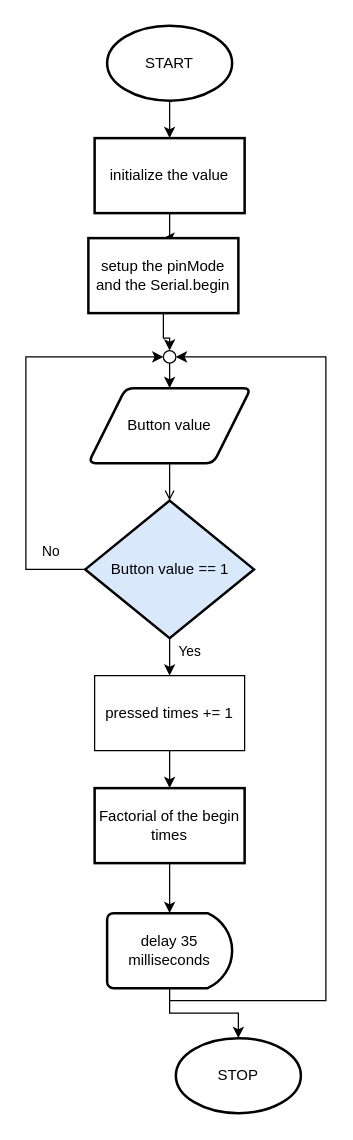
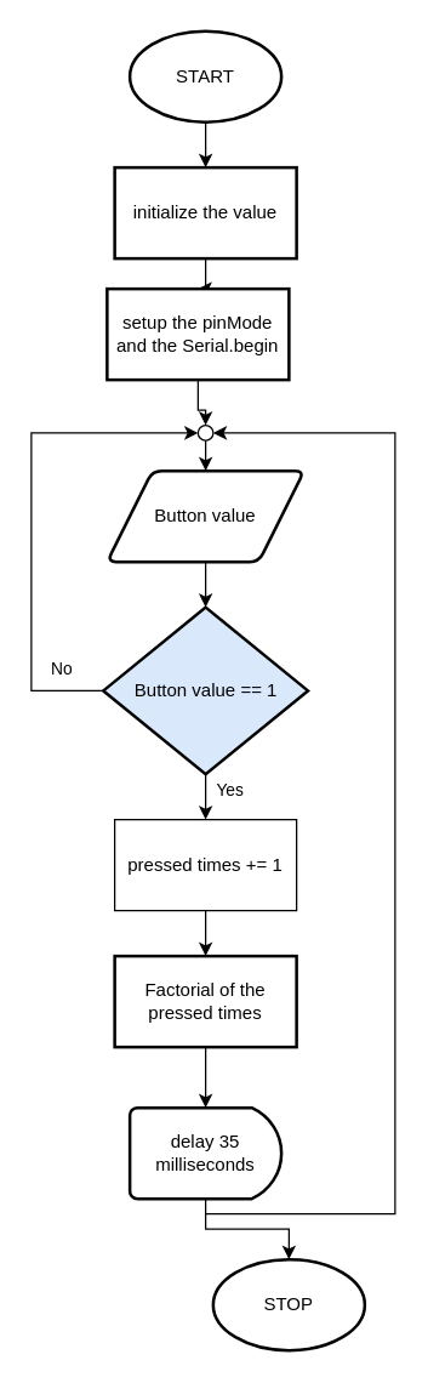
  <mxCell id="0" />
  <mxCell id="1" parent="0" />
  <mxCell id="2" value="" style="edgeStyle=orthogonalEdgeStyle;rounded=0;orthogonalLoop=1;jettySize=auto;html=1;" edge="1" parent="1" source="3" target="5"><mxGeometry relative="1" as="geometry" /></mxCell>
  <mxCell id="3" value="START" style="strokeWidth=2;html=1;shape=mxgraph.flowchart.start_1;whiteSpace=wrap;" vertex="1" parent="1"><mxGeometry x="85" y="20" width="100" height="60" as="geometry" /></mxCell>
  <mxCell id="4" value="" style="edgeStyle=orthogonalEdgeStyle;rounded=0;orthogonalLoop=1;jettySize=auto;html=1;" edge="1" parent="1" source="5" target="7"><mxGeometry relative="1" as="geometry" /></mxCell>
  <mxCell id="5" value="initialize the value" style="whiteSpace=wrap;html=1;strokeWidth=2;" vertex="1" parent="1"><mxGeometry x="75" y="110" width="120" height="60" as="geometry" /></mxCell>
  <mxCell id="6" value="" style="edgeStyle=orthogonalEdgeStyle;rounded=0;orthogonalLoop=1;jettySize=auto;html=1;entryX=0.5;entryY=0;entryDx=0;entryDy=0;entryPerimeter=0;" edge="1" parent="1" source="7" target="16"><mxGeometry relative="1" as="geometry" /></mxCell>
  <mxCell id="7" value="setup the pinMode and the Serial.begin" style="whiteSpace=wrap;html=1;strokeWidth=2;" vertex="1" parent="1"><mxGeometry x="70" y="190" width="120" height="60" as="geometry" /></mxCell>
  <mxCell id="8" style="edgeStyle=orthogonalEdgeStyle;rounded=0;orthogonalLoop=1;jettySize=auto;html=1;entryX=0;entryY=0.5;entryDx=0;entryDy=0;entryPerimeter=0;exitX=0;exitY=0.5;exitDx=0;exitDy=0;" edge="1" parent="1" source="12" target="16"><mxGeometry relative="1" as="geometry"><mxPoint x="135" y="270" as="targetPoint" /><Array as="points"><mxPoint x="20" y="455" /><mxPoint x="20" y="285" /></Array></mxGeometry></mxCell>
  <mxCell id="9" value="No" style="edgeLabel;html=1;align=center;verticalAlign=middle;resizable=0;points=[];" vertex="1" connectable="0" parent="8"><mxGeometry x="-0.738" y="-1" relative="1" as="geometry"><mxPoint x="15" y="-14" as="offset" /></mxGeometry></mxCell>
  <mxCell id="10" value="" style="edgeStyle=orthogonalEdgeStyle;rounded=0;orthogonalLoop=1;jettySize=auto;html=1;entryX=0.5;entryY=0;entryDx=0;entryDy=0;" edge="1" parent="1" source="12" target="24"><mxGeometry relative="1" as="geometry" /></mxCell>
  <mxCell id="11" value="Yes" style="edgeLabel;html=1;align=center;verticalAlign=middle;resizable=0;points=[];" vertex="1" connectable="0" parent="10"><mxGeometry x="-0.581" y="1" relative="1" as="geometry"><mxPoint x="14" as="offset" /></mxGeometry></mxCell>
  <mxCell id="12" value="Button value == 1" style="rhombus;whiteSpace=wrap;html=1;strokeWidth=2;fillColor=#dae8fc;" vertex="1" parent="1"><mxGeometry x="67.5" y="400" width="135" height="110" as="geometry" /></mxCell>
  <mxCell id="13" value="" style="edgeStyle=orthogonalEdgeStyle;rounded=0;orthogonalLoop=1;jettySize=auto;html=1;entryX=0.5;entryY=0;entryDx=0;entryDy=0;entryPerimeter=0;" edge="1" parent="1" source="14" target="21"><mxGeometry relative="1" as="geometry"><mxPoint x="135" y="630" as="targetPoint" /></mxGeometry></mxCell>
- <mxCell id="14" value="Factorial of the begin times" style="whiteSpace=wrap;html=1;strokeWidth=2;" vertex="1" parent="1"><mxGeometry x="75" y="630" width="120" height="60" as="geometry" /></mxCell>
- <mxCell id="15" value="" style="edgeStyle=orthogonalEdgeStyle;rounded=0;orthogonalLoop=1;jettySize=auto;html=1;endArrow=open;" edge="1" parent="1" source="18" target="12"><mxGeometry relative="1" as="geometry" /></mxCell>
+ <mxCell id="14" value="Factorial of the pressed times" style="whiteSpace=wrap;html=1;strokeWidth=2;" vertex="1" parent="1"><mxGeometry x="75" y="630" width="120" height="60" as="geometry" /></mxCell>
+ <mxCell id="15" value="" style="edgeStyle=orthogonalEdgeStyle;rounded=0;orthogonalLoop=1;jettySize=auto;html=1;" edge="1" parent="1" source="18" target="12"><mxGeometry relative="1" as="geometry" /></mxCell>
  <mxCell id="16" value="" style="verticalLabelPosition=bottom;verticalAlign=top;html=1;shape=mxgraph.flowchart.on-page_reference;" vertex="1" parent="1"><mxGeometry x="130" y="280" width="10" height="10" as="geometry" /></mxCell>
  <mxCell id="17" value="" style="edgeStyle=orthogonalEdgeStyle;rounded=0;orthogonalLoop=1;jettySize=auto;html=1;" edge="1" parent="1" source="16" target="18"><mxGeometry relative="1" as="geometry"><mxPoint x="135" y="290" as="sourcePoint" /><mxPoint x="135" y="400" as="targetPoint" /></mxGeometry></mxCell>
  <mxCell id="18" value="Button value" style="shape=parallelogram;html=1;strokeWidth=2;perimeter=parallelogramPerimeter;whiteSpace=wrap;rounded=1;arcSize=12;size=0.23;" vertex="1" parent="1"><mxGeometry x="70" y="310" width="130" height="60" as="geometry" /></mxCell>
  <mxCell id="19" style="edgeStyle=orthogonalEdgeStyle;rounded=0;orthogonalLoop=1;jettySize=auto;html=1;entryX=1;entryY=0.5;entryDx=0;entryDy=0;entryPerimeter=0;" edge="1" parent="1" target="16"><mxGeometry relative="1" as="geometry"><mxPoint x="135" y="800" as="sourcePoint" /><Array as="points"><mxPoint x="135" y="800" /><mxPoint x="260" y="800" /><mxPoint x="260" y="285" /></Array></mxGeometry></mxCell>
  <mxCell id="20" value="" style="edgeStyle=orthogonalEdgeStyle;rounded=0;orthogonalLoop=1;jettySize=auto;html=1;" edge="1" parent="1" source="21" target="22"><mxGeometry relative="1" as="geometry" /></mxCell>
  <mxCell id="21" value="delay 35 milliseconds" style="strokeWidth=2;html=1;shape=mxgraph.flowchart.delay;whiteSpace=wrap;" vertex="1" parent="1"><mxGeometry x="85" y="730" width="100" height="60" as="geometry" /></mxCell>
  <mxCell id="22" value="STOP" style="strokeWidth=2;html=1;shape=mxgraph.flowchart.start_1;whiteSpace=wrap;" vertex="1" parent="1"><mxGeometry x="140" y="830" width="100" height="60" as="geometry" /></mxCell>
  <mxCell id="23" value="" style="edgeStyle=orthogonalEdgeStyle;rounded=0;orthogonalLoop=1;jettySize=auto;html=1;" edge="1" parent="1" source="24" target="14"><mxGeometry relative="1" as="geometry" /></mxCell>
  <mxCell id="24" value="pressed times += 1" style="whiteSpace=wrap;html=1;" vertex="1" parent="1"><mxGeometry x="75" y="540" width="120" height="60" as="geometry" /></mxCell>
